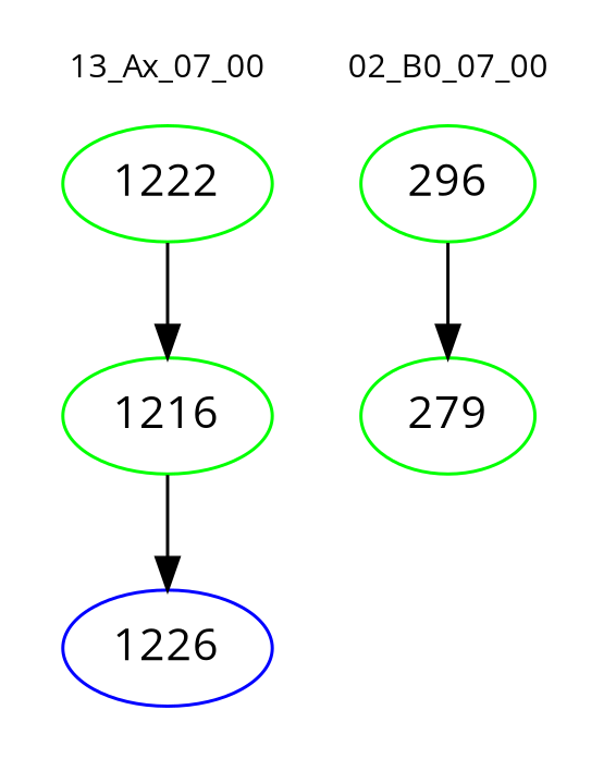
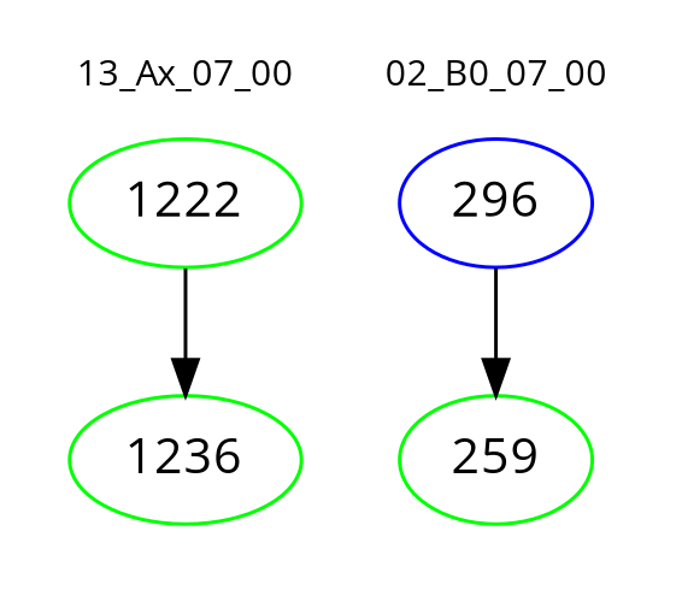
  digraph {
    fontname="Open Sans"
    node [color=green fontname="Open Sans"]
    edge [color=black fontname="Open Sans"]
    n1 [label=1222]
-   n2 [label=1216]
-   n3 [color=blue label=1226]
-   n4 [label=296]
-   n5 [label=279]
+   n2 [label=1236]
+   n4 [color=blue label=296]
+   n5 [label=259]
    subgraph cluster_1 {
      color=white
      fontsize=10
      label="13_Ax_07_00"
      n1
      n2
-     n3
    }
    subgraph cluster_2 {
      color=white
      fontsize=10
      label="02_B0_07_00"
      n4
      n5
    }
    n1 -> n2
-   n2 -> n3
    n4 -> n5
  }
